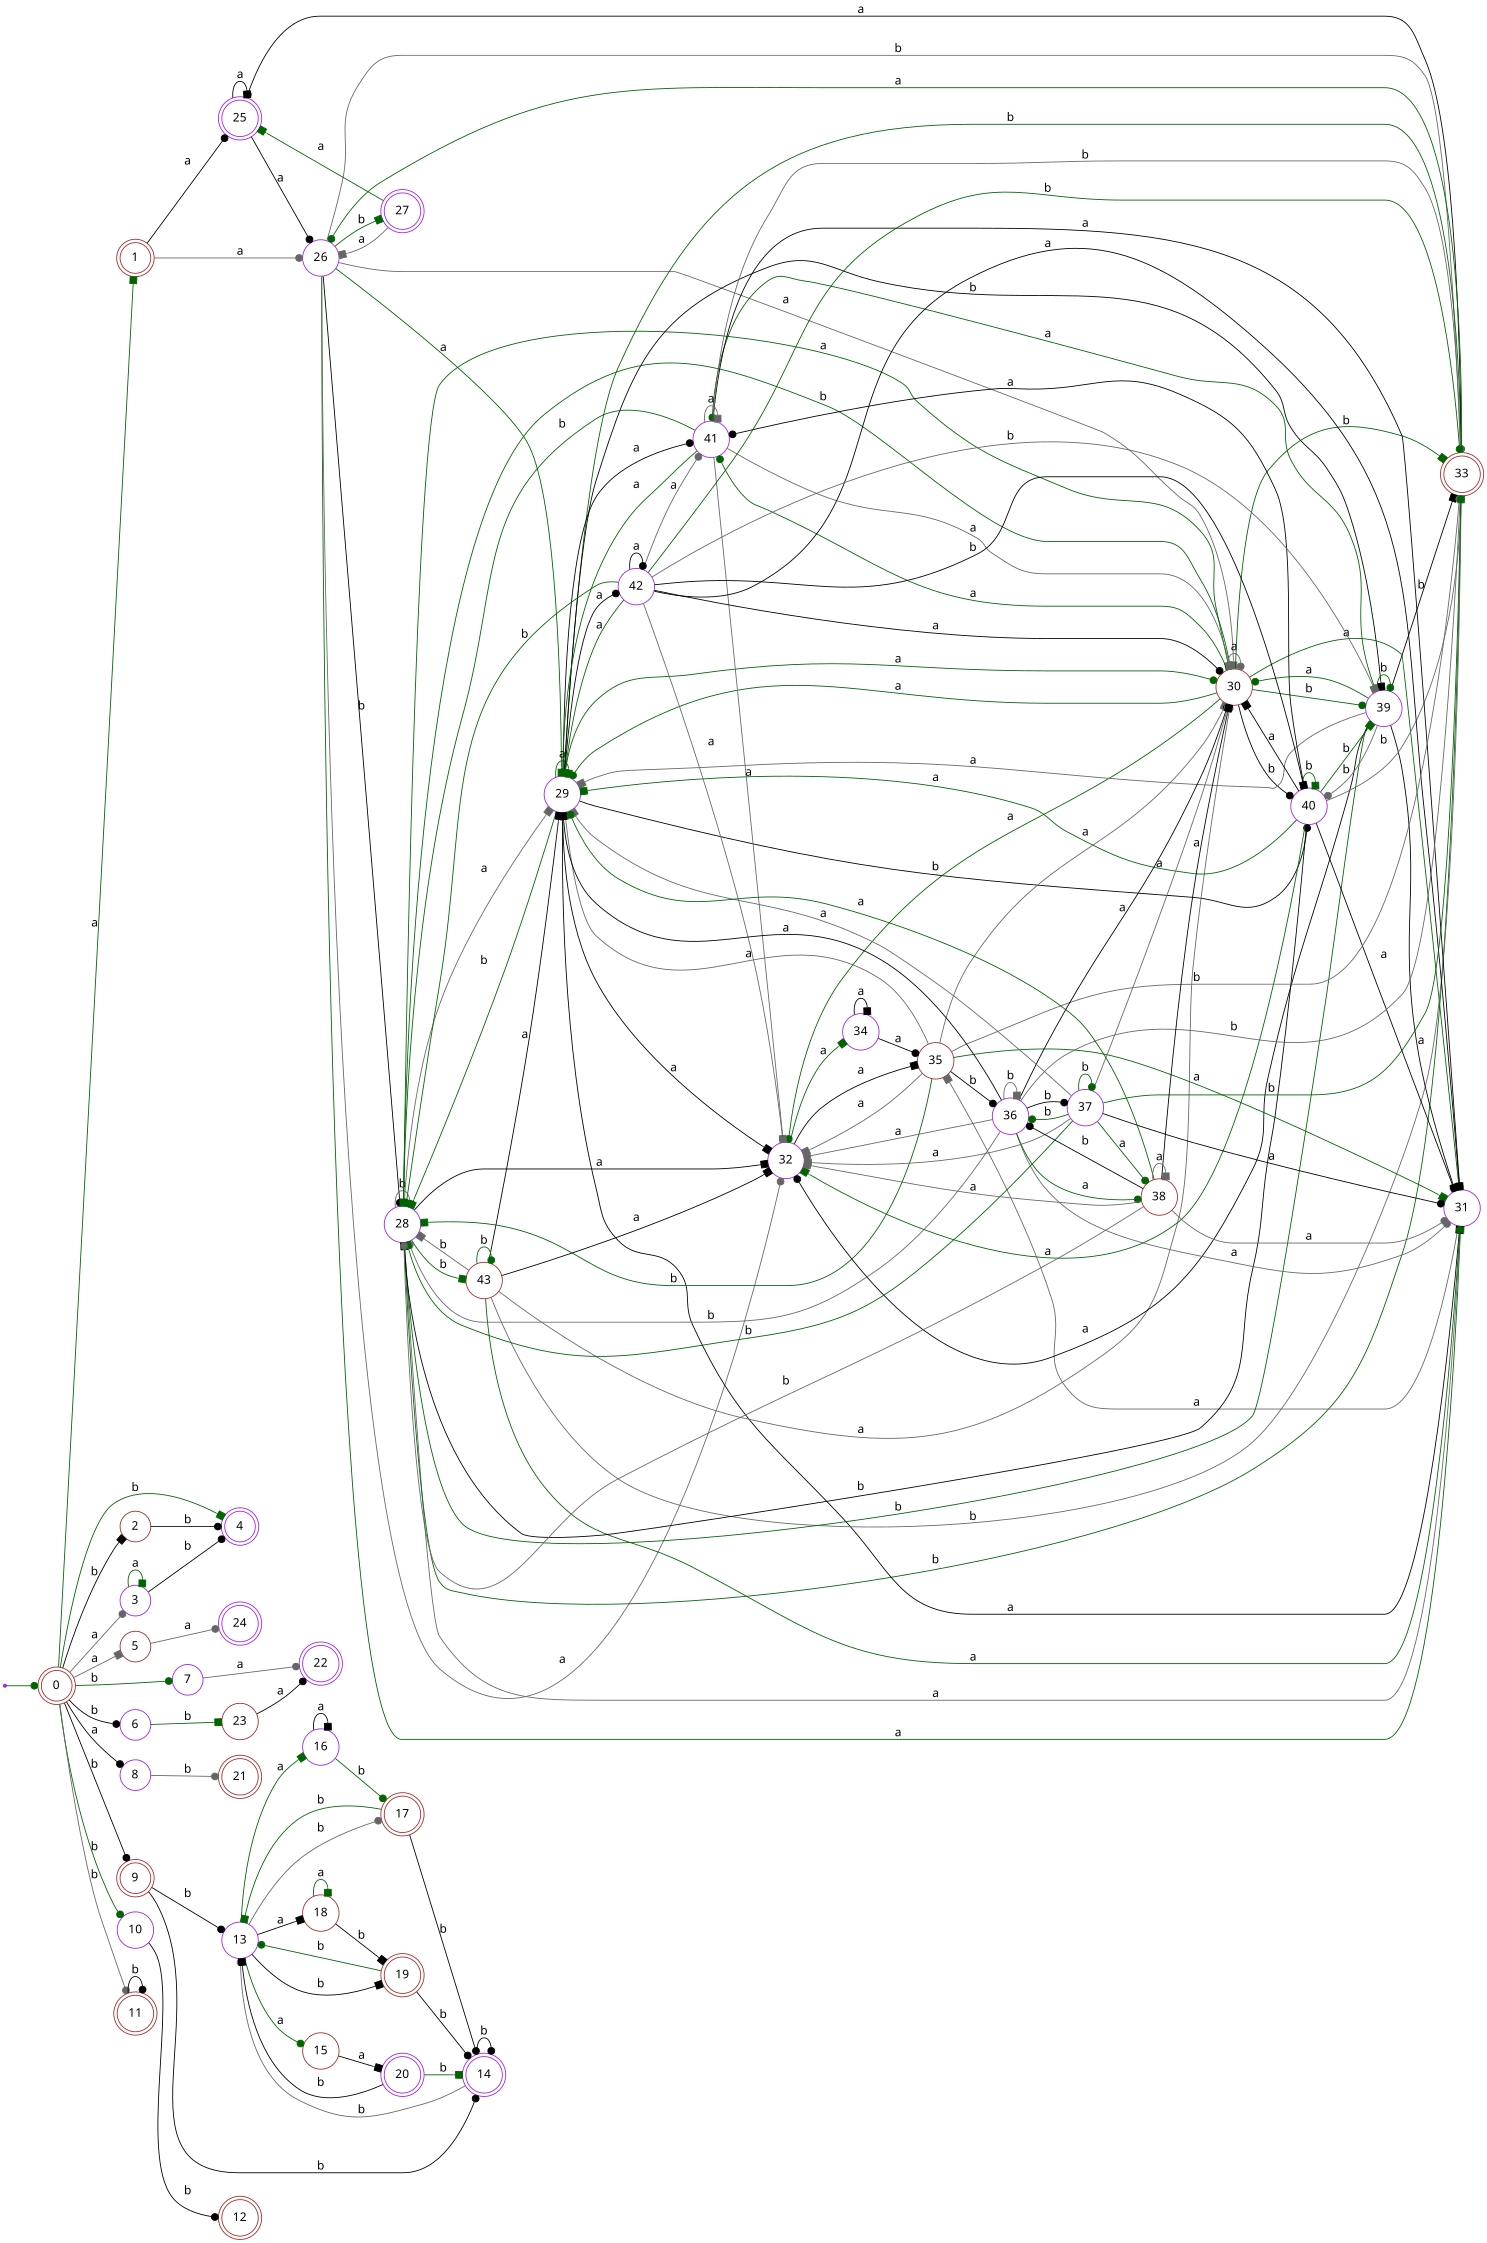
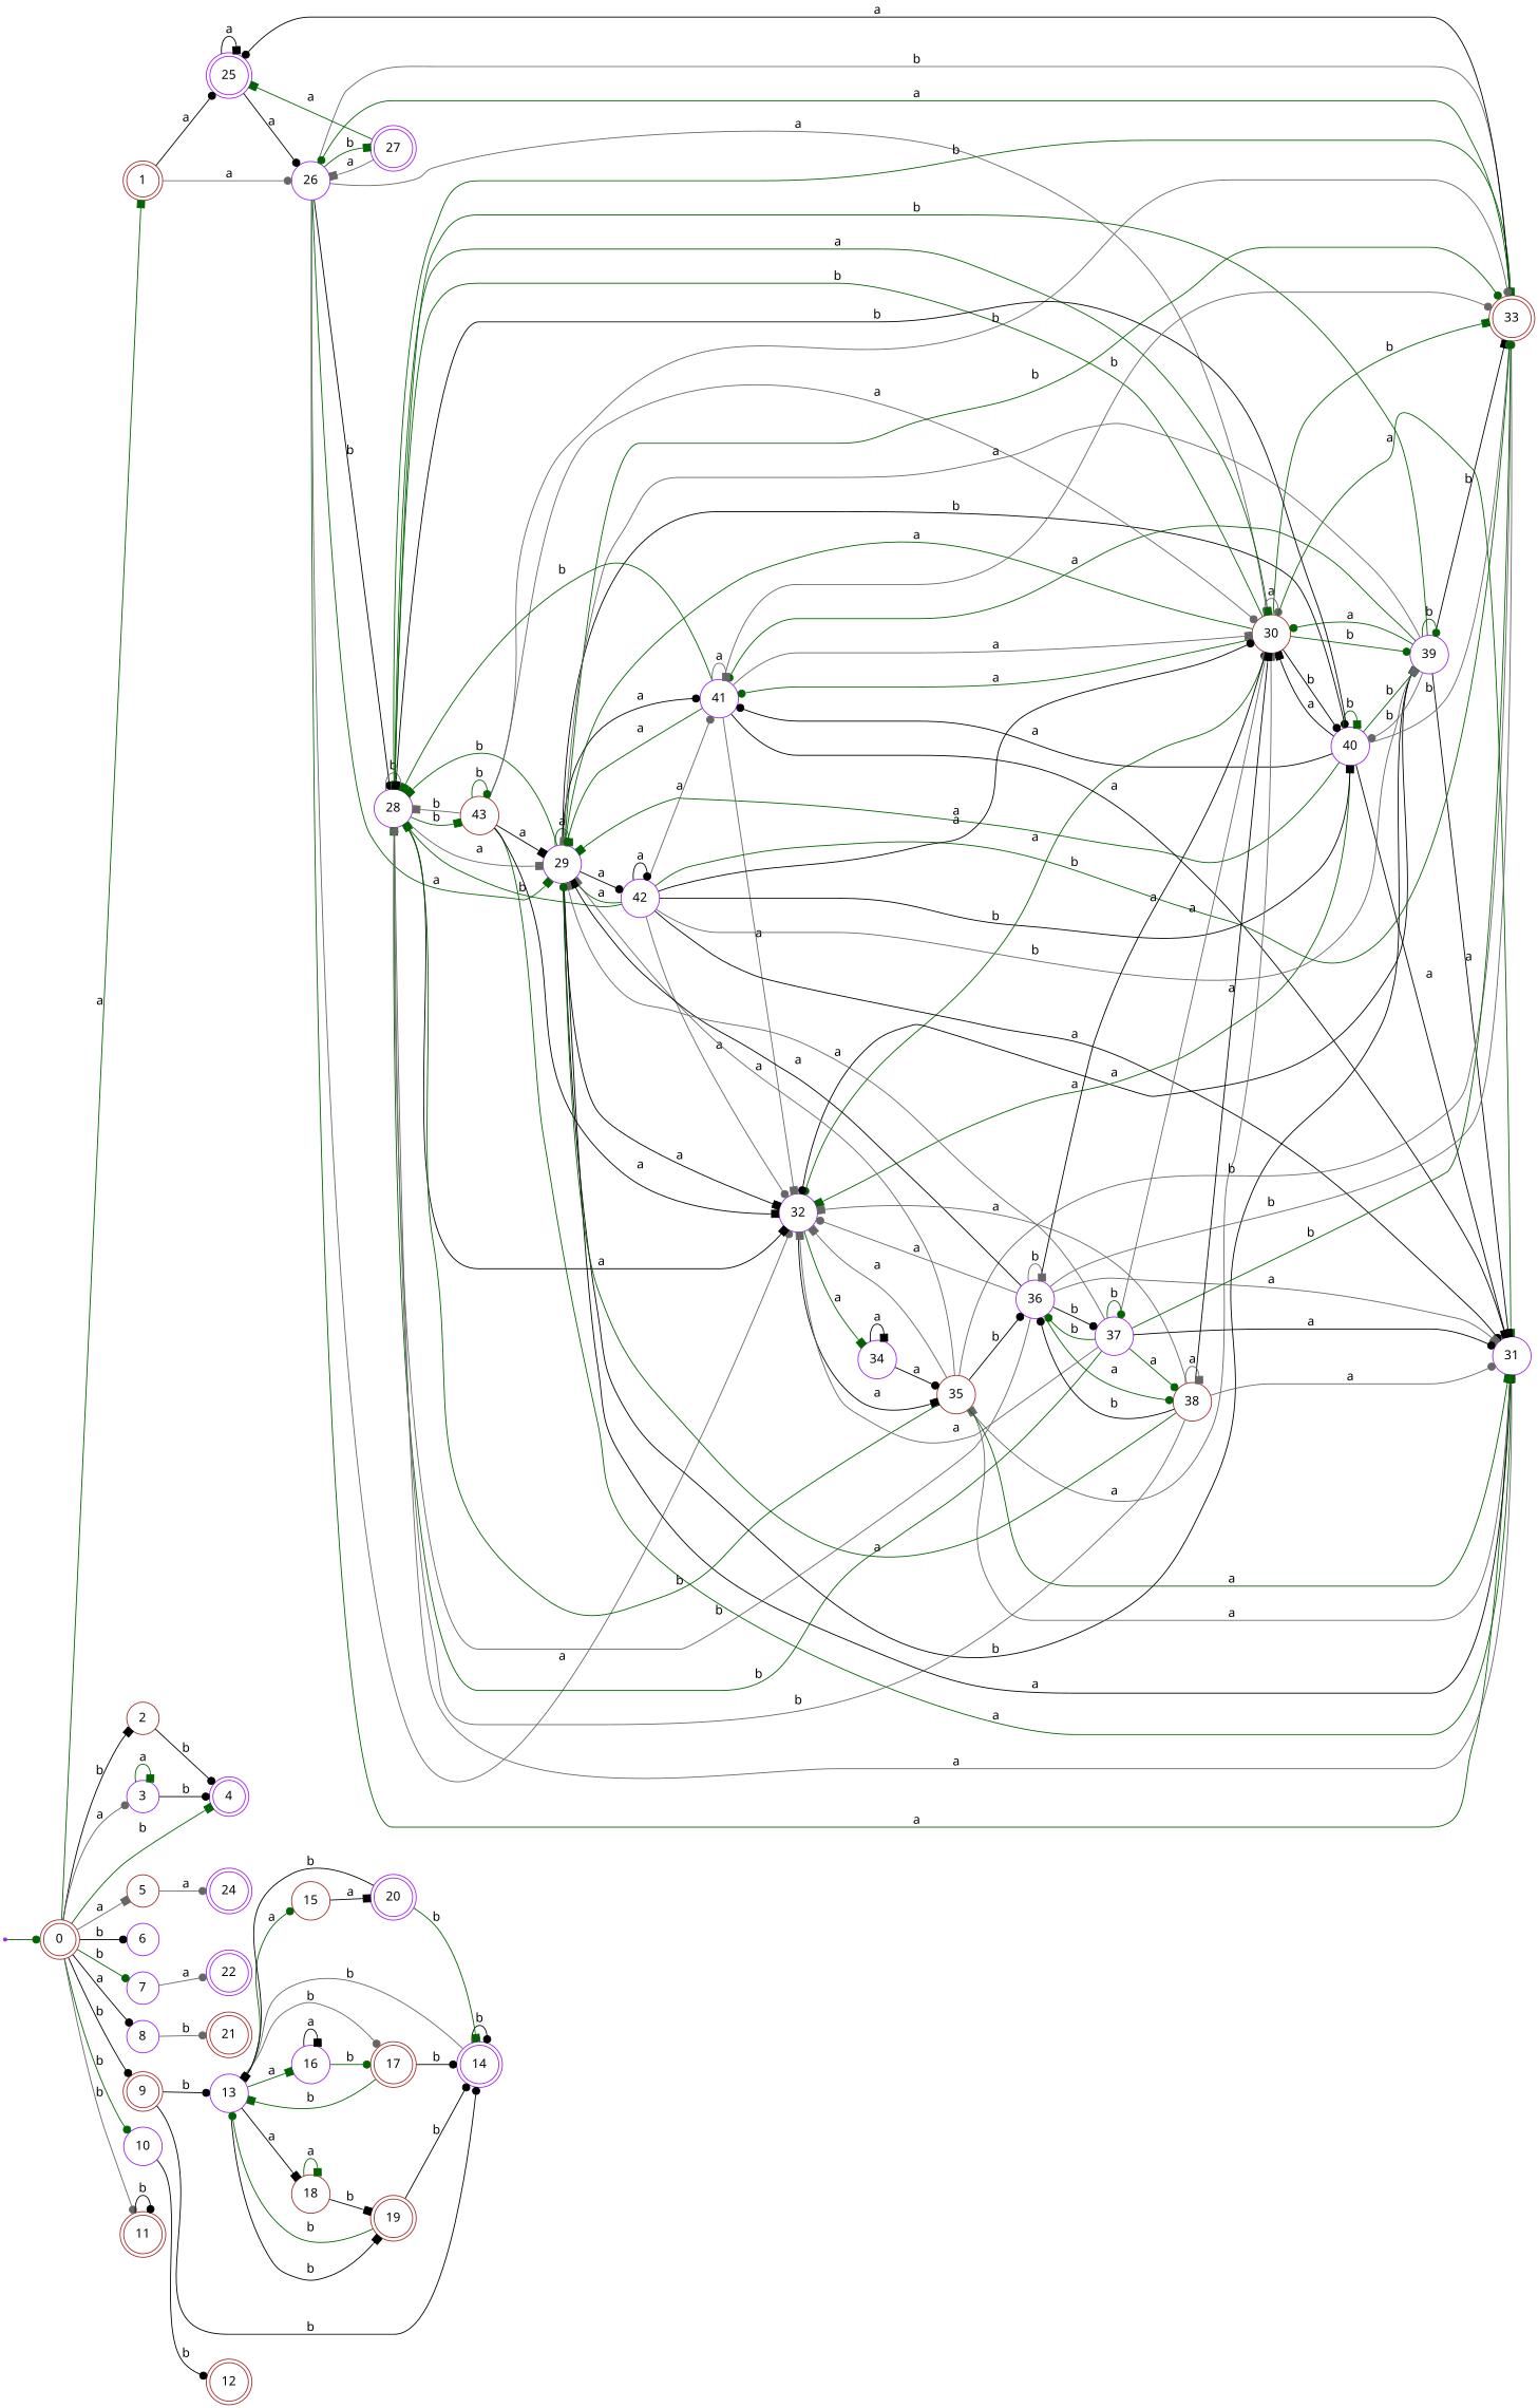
  digraph {
    fontname="Noto Sans"
    rankdir=LR
    node [color=purple fontname="Noto Sans" shape=circle]
    edge [arrowhead=dot color=darkgreen fontname="Noto Sans"]
    dummy0 [shape=point]
    0 [color=brown shape=doublecircle]
    1 [color=brown shape=doublecircle]
    2 [color=brown]
    3
    4 [shape=doublecircle]
    5 [color=brown]
    6
    7
    8
    9 [color=brown shape=doublecircle]
    10
    11 [color=brown shape=doublecircle]
    25 [shape=doublecircle]
    26
    24 [shape=doublecircle]
-   23 [color=brown]
    22 [shape=doublecircle]
    21 [color=brown shape=doublecircle]
    13
    14 [shape=doublecircle]
    12 [color=brown shape=doublecircle]
    27 [shape=doublecircle]
    28
    29
    30 [color=brown]
    31
    32
    33 [color=brown shape=doublecircle]
    15 [color=brown]
    16
    17 [color=brown shape=doublecircle]
    18 [color=brown]
    19 [color=brown shape=doublecircle]
    20 [shape=doublecircle]
    43 [color=brown]
    39
    40
    41
    42
    35 [color=brown]
    34
    36
    37
    38 [color=brown]
    dummy0 -> 0
    0 -> 1 [arrowhead=box label=a]
    0 -> 2 [arrowhead=box color=black label=b]
    0 -> 3 [color=gray40 label=a]
    0 -> 4 [arrowhead=box label=b]
    0 -> 5 [arrowhead=box color=gray40 label=a]
    0 -> 6 [color=black label=b]
    0 -> 7 [label=b]
    0 -> 8 [color=black label=a]
    0 -> 9 [color=black label=b]
    0 -> 10 [label=b]
    0 -> 11 [color=gray40 label=b]
    1 -> 25 [color=black label=a]
    1 -> 26 [color=gray40 label=a]
    2 -> 4 [color=black label=b]
    3 -> 3 [arrowhead=box label=a]
    3 -> 4 [color=black label=b]
    5 -> 24 [color=gray40 label=a]
-   6 -> 23 [arrowhead=box label=b]
    7 -> 22 [color=gray40 label=a]
    8 -> 21 [color=gray40 label=b]
    9 -> 13 [color=black label=b]
    9 -> 14 [color=black label=b]
    10 -> 12 [color=black label=b]
    11 -> 11 [color=black label=b]
    25 -> 25 [arrowhead=box color=black label=a]
    25 -> 26 [color=black label=a]
    26 -> 27 [arrowhead=box label=b]
    26 -> 28 [color=black label=b]
    26 -> 29 [arrowhead=box label=a]
    26 -> 30 [arrowhead=box color=gray40 label=a]
    26 -> 31 [arrowhead=box label=a]
    26 -> 32 [color=gray40 label=a]
    26 -> 33 [color=gray40 label=b]
-   23 -> 22 [color=black label=a]
    13 -> 15 [label=a]
    13 -> 16 [arrowhead=box label=a]
    13 -> 17 [color=gray40 label=b]
    13 -> 18 [arrowhead=box color=black label=a]
    13 -> 19 [arrowhead=box color=black label=b]
    14 -> 13 [color=gray40 label=b]
    14 -> 14 [color=black label=b]
    27 -> 25 [arrowhead=box label=a]
    27 -> 26 [arrowhead=box color=gray40 label=a]
    28 -> 28 [color=gray40 label=b]
    28 -> 29 [arrowhead=box color=gray40 label=a]
    28 -> 30 [arrowhead=box label=a]
    28 -> 31 [arrowhead=box color=gray40 label=a]
    28 -> 32 [arrowhead=box color=black label=a]
    28 -> 33 [arrowhead=box label=b]
    28 -> 43 [arrowhead=box label=b]
    29 -> 28 [arrowhead=box label=b]
    29 -> 29 [arrowhead=box label=a]
-   29 -> 30 [label=a]
    29 -> 31 [arrowhead=box color=black label=a]
    29 -> 32 [arrowhead=box color=black label=a]
    29 -> 33 [label=b]
    29 -> 39 [arrowhead=box color=black label=b]
    29 -> 40 [color=black label=b]
    29 -> 41 [color=black label=a]
    29 -> 42 [color=black label=a]
    30 -> 28 [arrowhead=box label=b]
    30 -> 29 [label=a]
    30 -> 30 [color=gray40 label=a]
    30 -> 31 [arrowhead=box label=a]
    30 -> 32 [label=a]
    30 -> 33 [arrowhead=box label=b]
    30 -> 39 [label=b]
    30 -> 40 [color=black label=b]
    30 -> 41 [label=a]
    31 -> 35 [arrowhead=box color=gray40 label=a]
    32 -> 35 [arrowhead=box color=black label=a]
    32 -> 34 [arrowhead=box label=a]
    33 -> 25 [color=black label=a]
    33 -> 26 [label=a]
    15 -> 20 [arrowhead=box color=black label=a]
    16 -> 16 [arrowhead=box color=black label=a]
    16 -> 17 [label=b]
    17 -> 13 [arrowhead=box label=b]
    17 -> 14 [color=black label=b]
    18 -> 18 [arrowhead=box label=a]
    18 -> 19 [arrowhead=box color=black label=b]
    19 -> 13 [label=b]
    19 -> 14 [color=black label=b]
    20 -> 13 [arrowhead=box color=black label=b]
    20 -> 14 [arrowhead=box label=b]
    43 -> 28 [arrowhead=box color=gray40 label=b]
    43 -> 29 [arrowhead=box color=black label=a]
    43 -> 30 [color=gray40 label=a]
    43 -> 31 [label=a]
    43 -> 32 [arrowhead=box color=black label=a]
    43 -> 33 [color=gray40 label=b]
    43 -> 43 [label=b]
    39 -> 28 [arrowhead=box label=b]
    39 -> 29 [arrowhead=box color=gray40 label=a]
    39 -> 30 [label=a]
    39 -> 31 [arrowhead=box color=black label=a]
    39 -> 32 [color=black label=a]
    39 -> 33 [arrowhead=box color=black label=b]
    39 -> 39 [label=b]
    39 -> 40 [color=gray40 label=b]
    39 -> 41 [label=a]
    40 -> 28 [arrowhead=box color=black label=b]
    40 -> 29 [arrowhead=box label=a]
    40 -> 30 [arrowhead=box color=black label=a]
    40 -> 31 [color=black label=a]
    40 -> 32 [arrowhead=box label=a]
    40 -> 33 [color=gray40 label=b]
    40 -> 39 [arrowhead=box label=b]
    40 -> 40 [arrowhead=box label=b]
    40 -> 41 [color=black label=a]
    41 -> 28 [arrowhead=box label=b]
    41 -> 29 [label=a]
    41 -> 30 [arrowhead=box color=gray40 label=a]
    41 -> 31 [arrowhead=box color=black label=a]
    41 -> 32 [arrowhead=box color=gray40 label=a]
    41 -> 33 [color=gray40 label=b]
    41 -> 41 [arrowhead=box color=gray40 label=a]
    42 -> 28 [label=b]
    42 -> 29 [arrowhead=box label=a]
    42 -> 30 [color=black label=a]
    42 -> 31 [color=black label=a]
    42 -> 32 [color=gray40 label=a]
    42 -> 33 [label=b]
    42 -> 39 [arrowhead=box color=gray40 label=b]
    42 -> 40 [arrowhead=box color=black label=b]
    42 -> 41 [color=gray40 label=a]
    42 -> 42 [color=black label=a]
    35 -> 28 [arrowhead=box label=b]
    35 -> 29 [arrowhead=box color=gray40 label=a]
    35 -> 30 [arrowhead=box color=gray40 label=a]
    35 -> 31 [arrowhead=box label=a]
    35 -> 32 [arrowhead=box color=gray40 label=a]
    35 -> 33 [color=gray40 label=b]
    35 -> 36 [color=black label=b]
    34 -> 35 [color=black label=a]
    34 -> 34 [arrowhead=box color=black label=a]
    36 -> 28 [color=gray40 label=b]
    36 -> 29 [arrowhead=box color=black label=a]
    36 -> 30 [color=black label=a]
-   36 -> 31 [color=gray40 label=a]
+   36 -> 31 [arrowhead=box color=gray40 label=a]
    36 -> 32 [color=gray40 label=a]
    36 -> 33 [color=gray40 label=b]
    36 -> 36 [arrowhead=box color=gray40 label=b]
    36 -> 37 [color=black label=b]
    36 -> 38 [label=a]
    37 -> 28 [arrowhead=box label=b]
    37 -> 29 [arrowhead=box color=gray40 label=a]
    37 -> 30 [arrowhead=box color=gray40 label=a]
    37 -> 31 [color=black label=a]
    37 -> 32 [arrowhead=box color=gray40 label=a]
    37 -> 33 [label=b]
    37 -> 36 [label=b]
    37 -> 37 [label=b]
    37 -> 38 [label=a]
    38 -> 28 [color=gray40 label=b]
    38 -> 29 [label=a]
    38 -> 30 [arrowhead=box color=black label=a]
    38 -> 31 [color=gray40 label=a]
    38 -> 32 [arrowhead=box color=gray40 label=a]
    38 -> 36 [color=black label=b]
    38 -> 38 [arrowhead=box color=gray40 label=a]
  }
